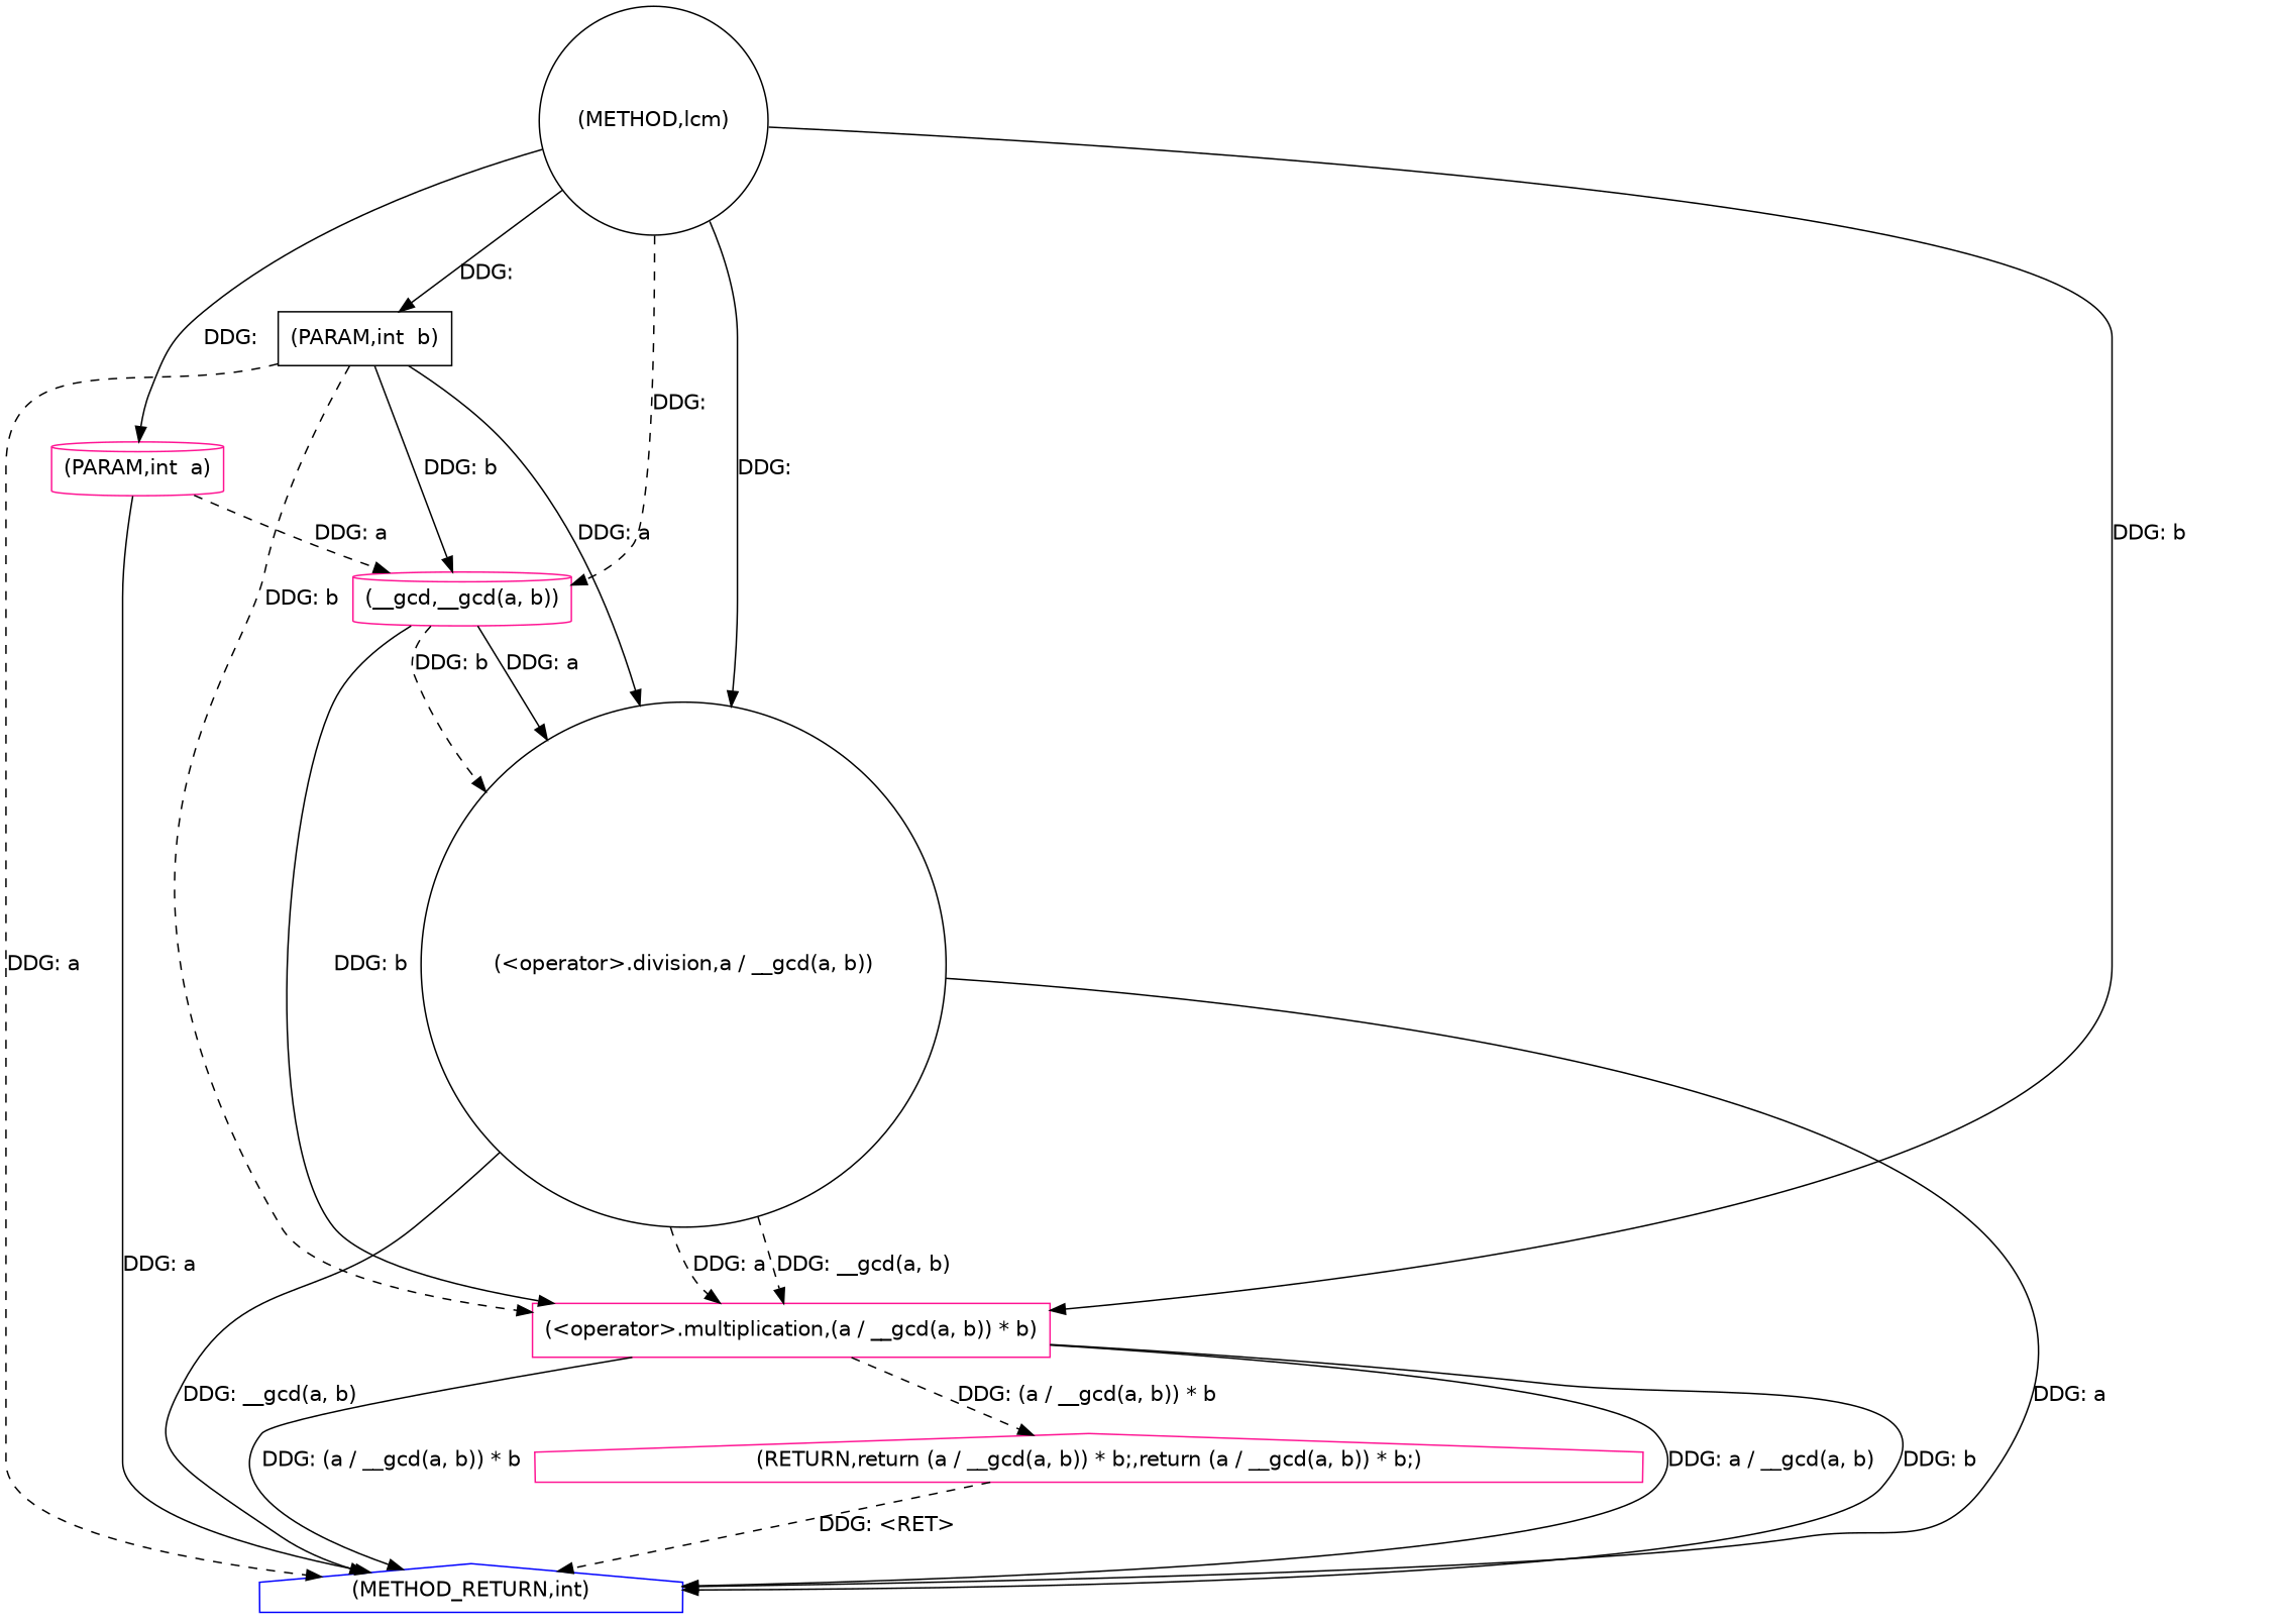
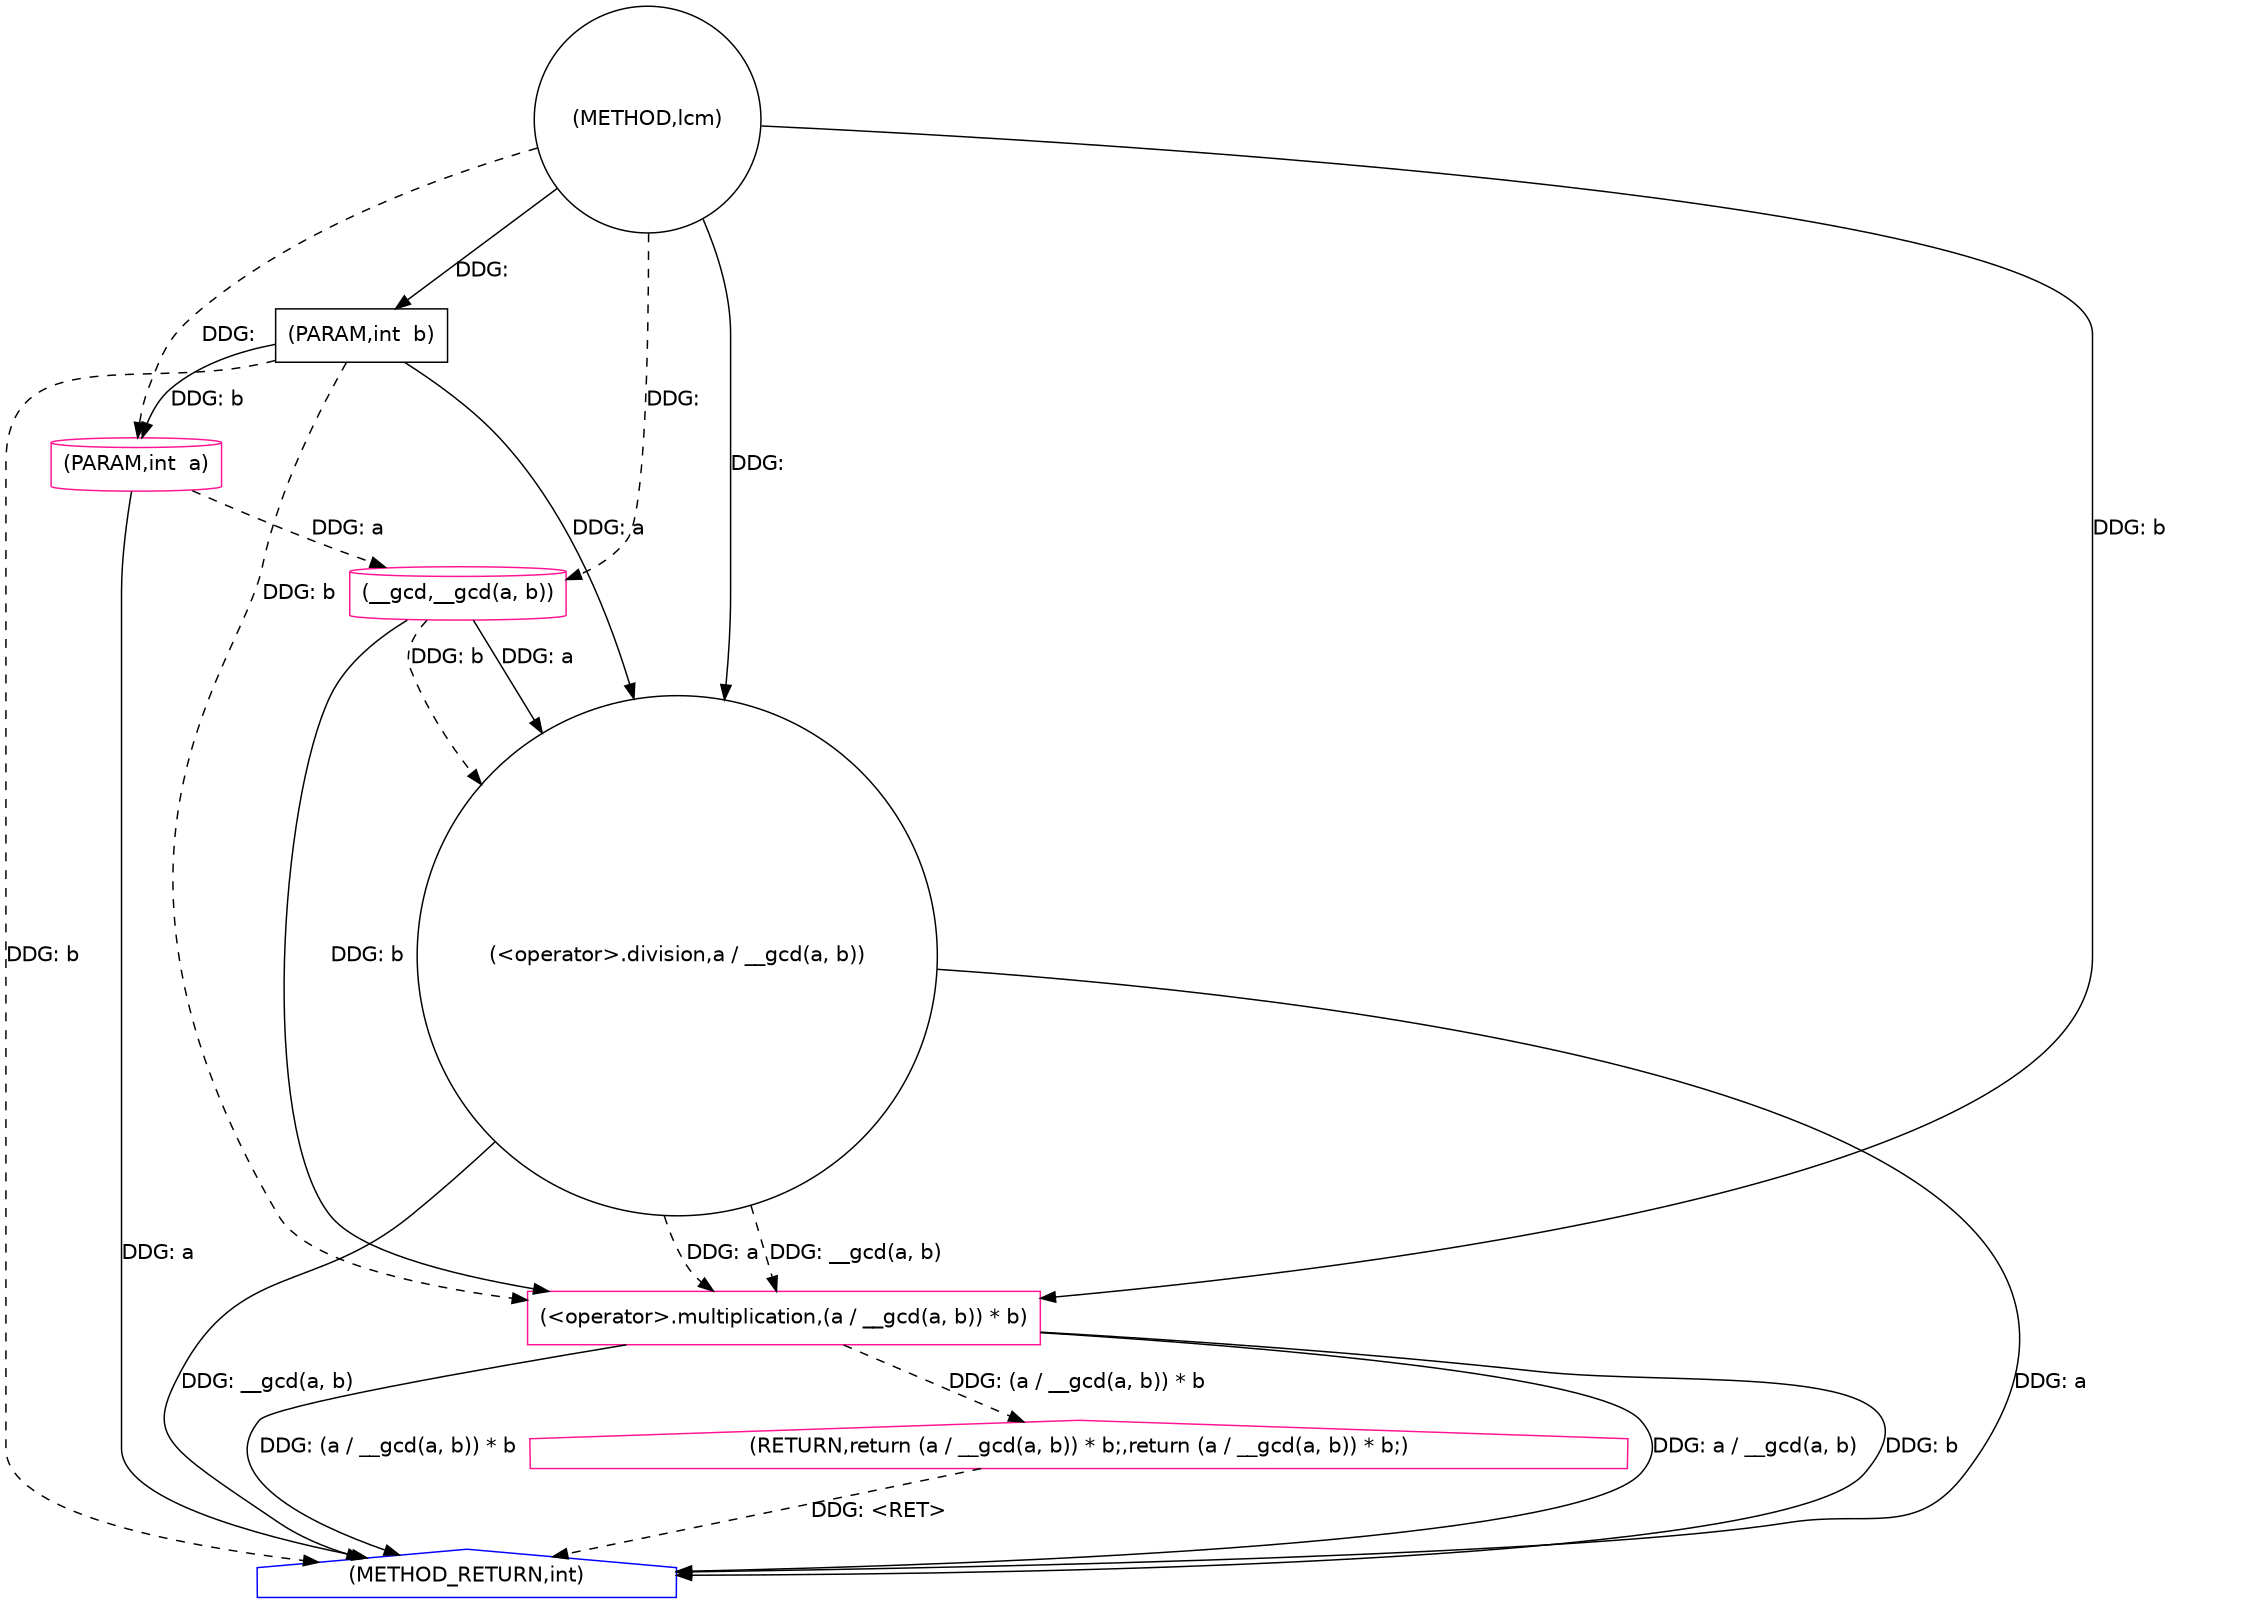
  digraph {
    fontname="DejaVu Sans"
    node [color=deeppink fontname="DejaVu Sans" shape=circle]
    edge [fontname="DejaVu Sans" style=solid]
    n1 [color=black label="(METHOD,lcm)"]
    n2 [label="(PARAM,int  a)" shape=cylinder]
    n3 [color=black label="(PARAM,int  b)" shape=box]
    n4 [label="(<operator>.multiplication,(a / __gcd(a, b)) * b)" shape=box]
    n5 [color=black label="(<operator>.division,a / __gcd(a, b))"]
    n6 [label="(__gcd,__gcd(a, b))" shape=cylinder]
    n7 [color=blue label="(METHOD_RETURN,int)" shape=house]
    n8 [label="(RETURN,return (a / __gcd(a, b)) * b;,return (a / __gcd(a, b)) * b;)" shape=house]
-   n1 -> n2 [label="DDG: "]
+   n1 -> n2 [label="DDG: " style=dashed]
    n1 -> n3 [label="DDG: "]
    n1 -> n4 [label="DDG: b"]
    n1 -> n5 [label="DDG: "]
    n1 -> n6 [label="DDG: " style=dashed]
    n2 -> n6 [label="DDG: a" style=dashed]
    n2 -> n7 [label="DDG: a"]
    n3 -> n4 [label="DDG: b" style=dashed]
    n3 -> n5 [label="DDG: a"]
-   n3 -> n6 [label="DDG: b"]
-   n3 -> n7 [label="DDG: a" style=dashed]
+   n3 -> n2 [label="DDG: b"]
+   n3 -> n7 [label="DDG: b" style=dashed]
    n4 -> n7 [label="DDG: a / __gcd(a, b)"]
    n4 -> n7 [label="DDG: b"]
    n4 -> n7 [label="DDG: (a / __gcd(a, b)) * b"]
    n4 -> n8 [label="DDG: (a / __gcd(a, b)) * b" style=dashed]
    n5 -> n4 [label="DDG: __gcd(a, b)" style=dashed]
    n5 -> n4 [label="DDG: a" style=dashed]
    n5 -> n7 [label="DDG: a"]
    n5 -> n7 [label="DDG: __gcd(a, b)"]
    n6 -> n4 [label="DDG: b"]
    n6 -> n5 [label="DDG: a"]
    n6 -> n5 [label="DDG: b" style=dashed]
    n8 -> n7 [label="DDG: <RET>" style=dashed]
  }
